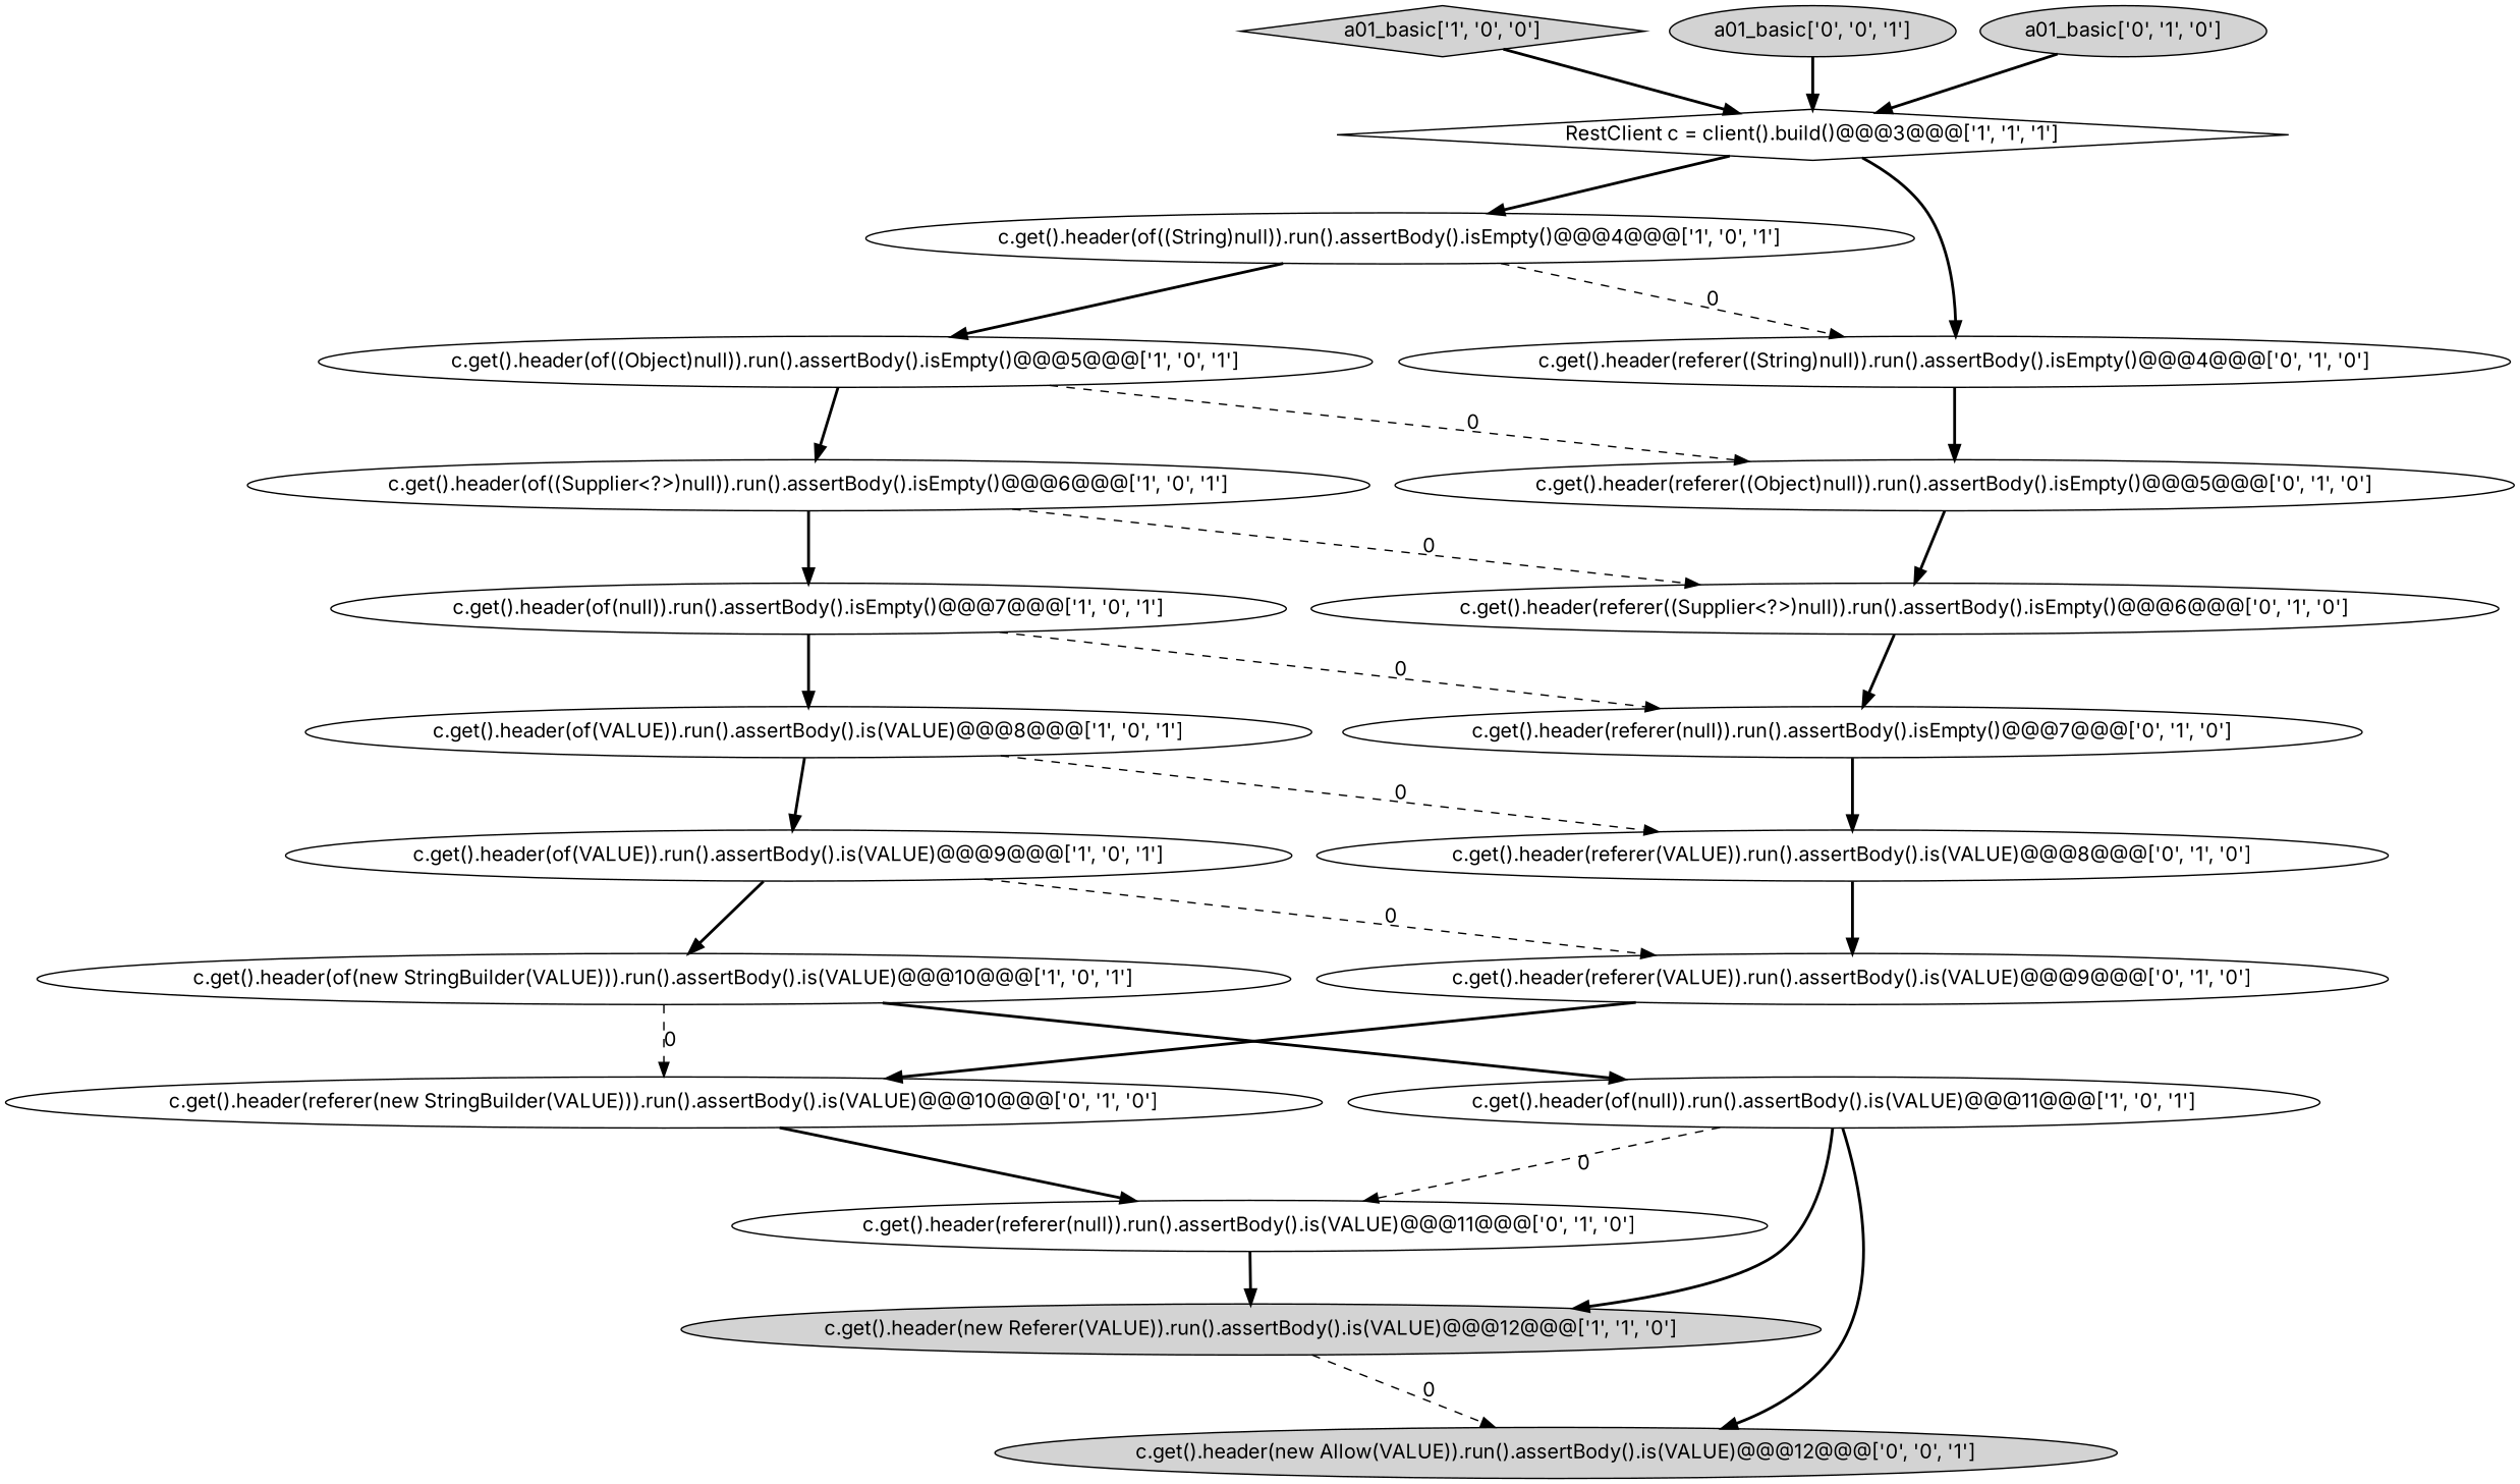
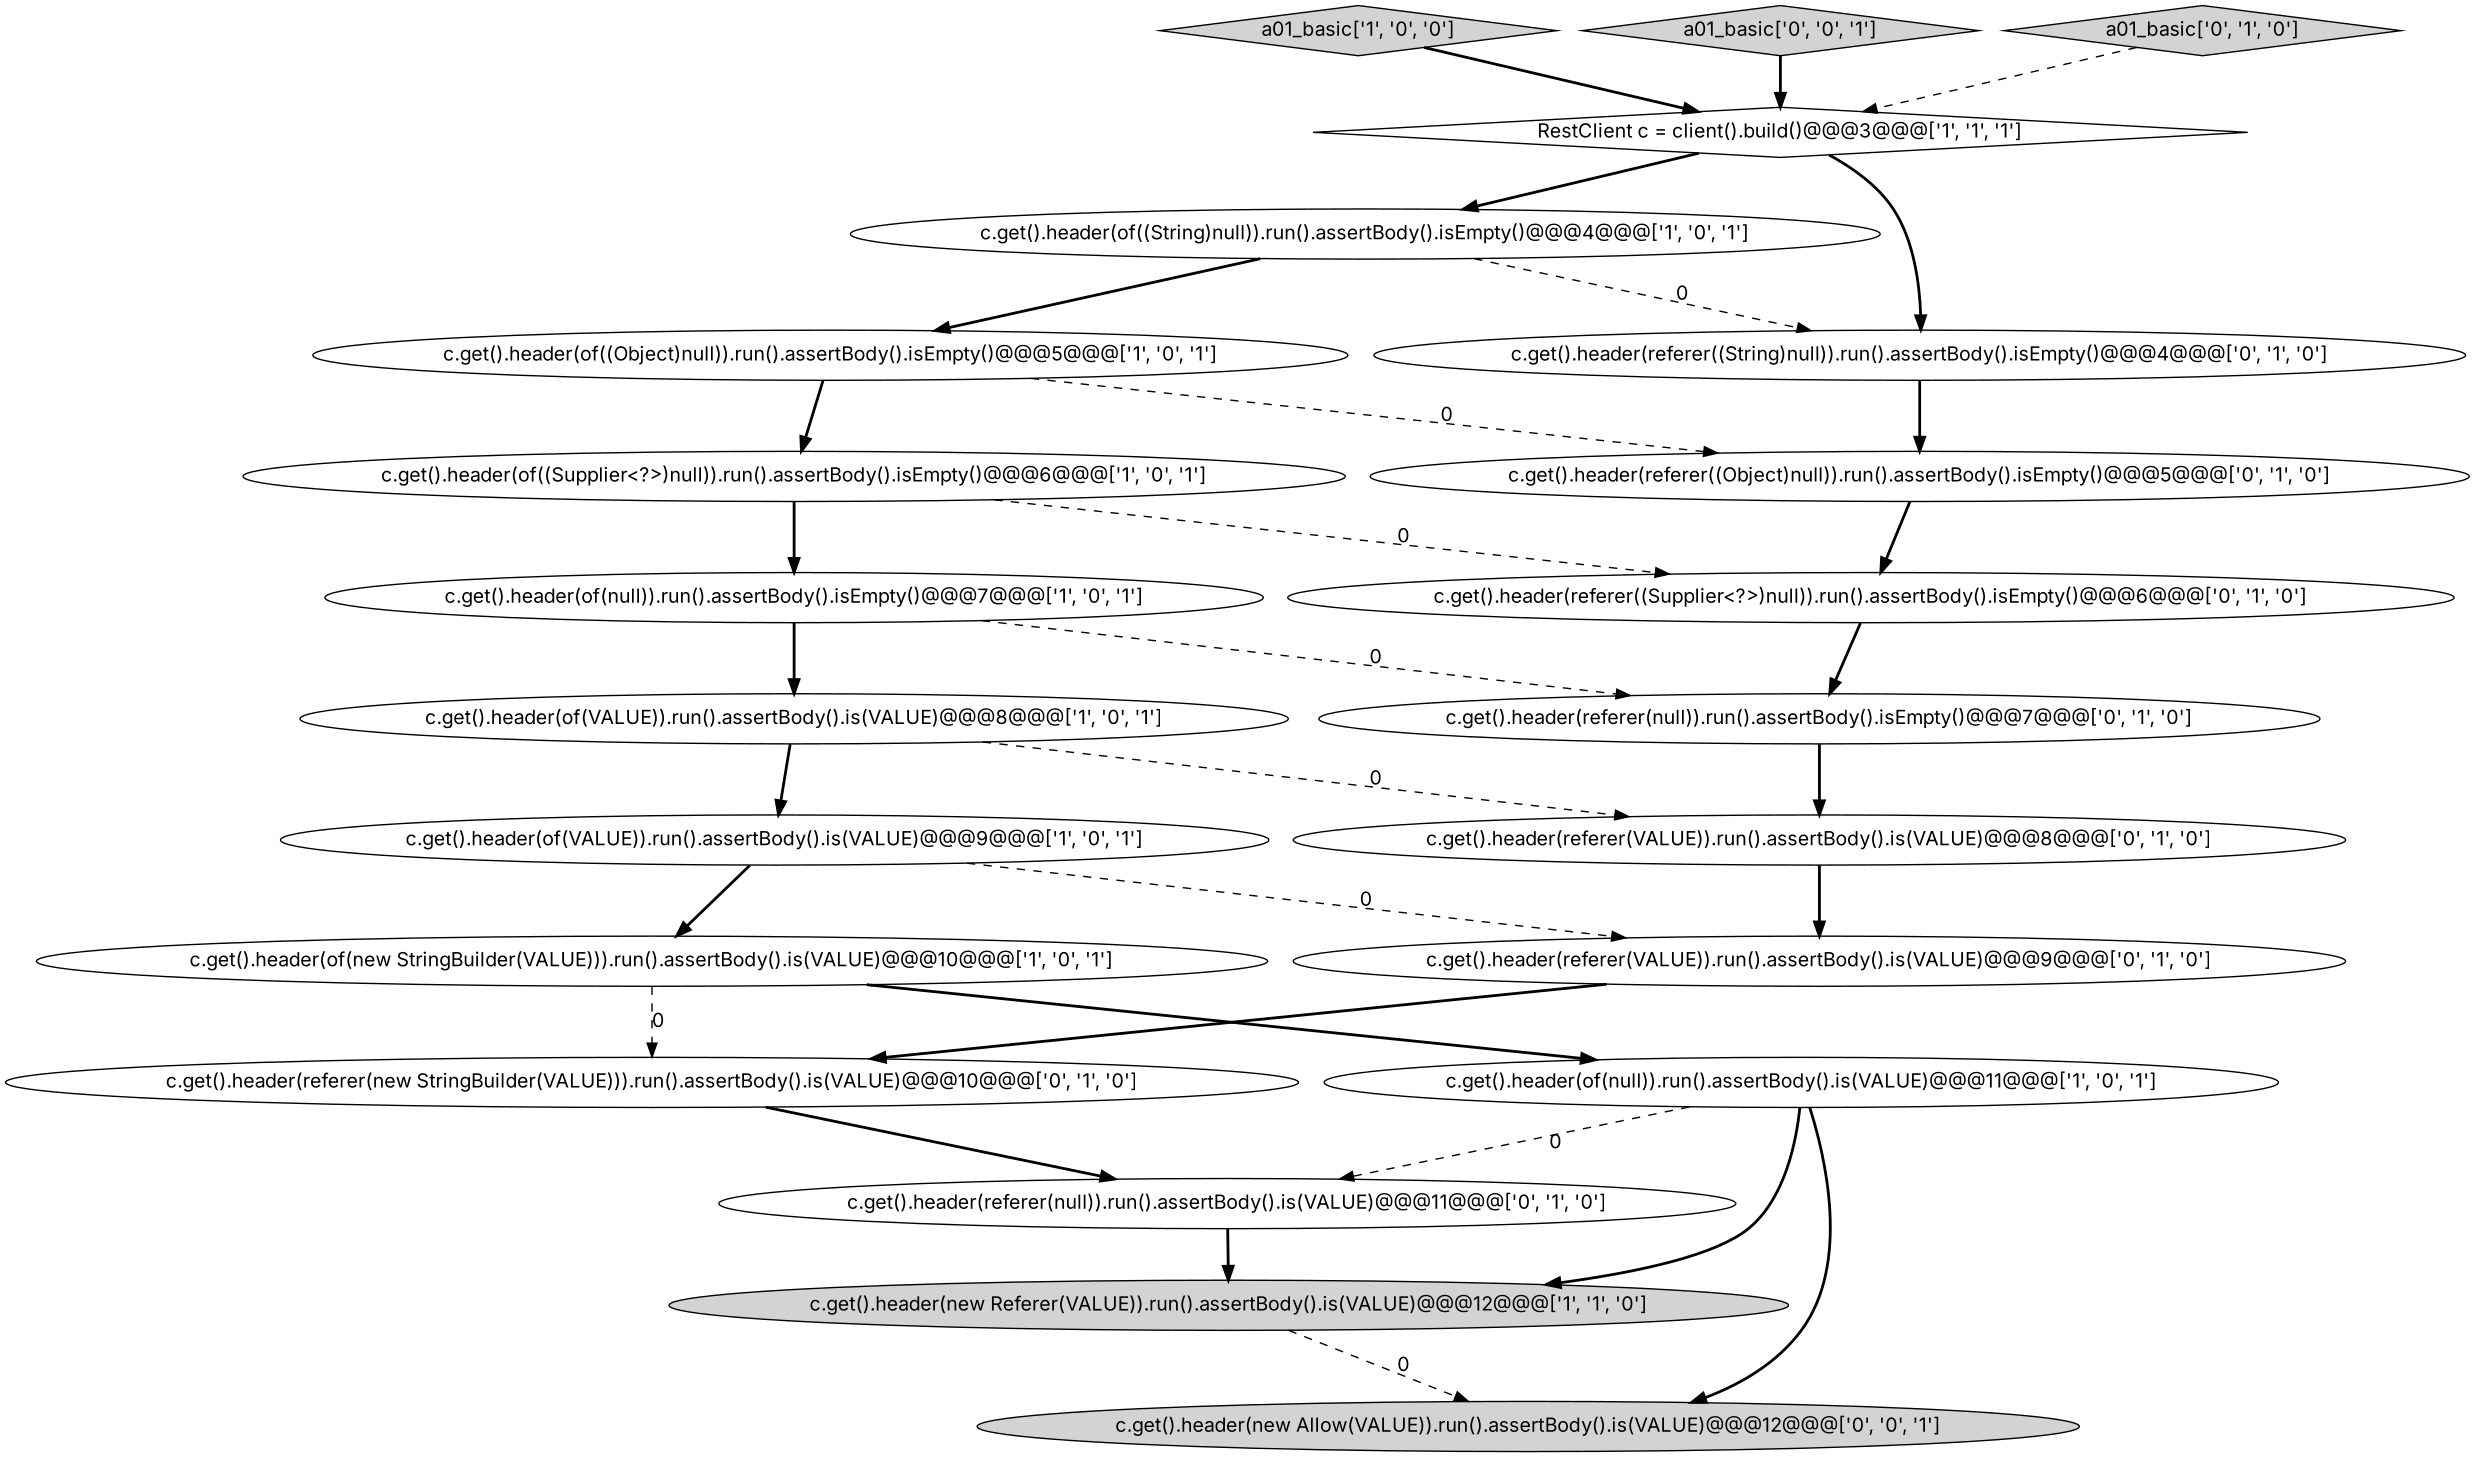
  digraph {
    fontname=Inter
    node [fillcolor=white fontname=Inter shape=ellipse style=filled]
    edge [fontname=Inter style=bold]
    n1 [label="c.get().header(of((String)null)).run().assertBody().isEmpty()@@@4@@@['1', '0', '1']"]
    n2 [label="c.get().header(referer((String)null)).run().assertBody().isEmpty()@@@4@@@['0', '1', '0']"]
    n3 [label="c.get().header(of((Object)null)).run().assertBody().isEmpty()@@@5@@@['1', '0', '1']"]
    n4 [label="c.get().header(referer((Object)null)).run().assertBody().isEmpty()@@@5@@@['0', '1', '0']"]
    n5 [label="c.get().header(of((Supplier<?>)null)).run().assertBody().isEmpty()@@@6@@@['1', '0', '1']"]
    n6 [fillcolor=lightgray label="a01_basic['1', '0', '0']" shape=diamond]
    n7 [label="RestClient c = client().build()@@@3@@@['1', '1', '1']" shape=diamond]
    n8 [label="c.get().header(referer(null)).run().assertBody().is(VALUE)@@@11@@@['0', '1', '0']"]
    n9 [fillcolor=lightgray label="c.get().header(new Referer(VALUE)).run().assertBody().is(VALUE)@@@12@@@['1', '1', '0']"]
    n10 [fillcolor=lightgray label="c.get().header(new Allow(VALUE)).run().assertBody().is(VALUE)@@@12@@@['0', '0', '1']"]
    n11 [label="c.get().header(referer((Supplier<?>)null)).run().assertBody().isEmpty()@@@6@@@['0', '1', '0']"]
-   n12 [fillcolor=lightgray label="a01_basic['0', '0', '1']"]
+   n12 [fillcolor=lightgray label="a01_basic['0', '0', '1']" shape=diamond]
    n13 [label="c.get().header(of(null)).run().assertBody().isEmpty()@@@7@@@['1', '0', '1']"]
    n14 [label="c.get().header(referer(null)).run().assertBody().isEmpty()@@@7@@@['0', '1', '0']"]
    n15 [label="c.get().header(of(VALUE)).run().assertBody().is(VALUE)@@@8@@@['1', '0', '1']"]
    n16 [label="c.get().header(of(null)).run().assertBody().is(VALUE)@@@11@@@['1', '0', '1']"]
    n17 [label="c.get().header(referer(new StringBuilder(VALUE))).run().assertBody().is(VALUE)@@@10@@@['0', '1', '0']"]
    n18 [label="c.get().header(referer(VALUE)).run().assertBody().is(VALUE)@@@8@@@['0', '1', '0']"]
    n19 [label="c.get().header(of(VALUE)).run().assertBody().is(VALUE)@@@9@@@['1', '0', '1']"]
    n20 [label="c.get().header(referer(VALUE)).run().assertBody().is(VALUE)@@@9@@@['0', '1', '0']"]
    n21 [label="c.get().header(of(new StringBuilder(VALUE))).run().assertBody().is(VALUE)@@@10@@@['1', '0', '1']"]
-   n22 [fillcolor=lightgray label="a01_basic['0', '1', '0']"]
+   n22 [fillcolor=lightgray label="a01_basic['0', '1', '0']" shape=diamond]
    n1 -> n2 [label=0 style=dashed]
    n1 -> n3
    n2 -> n4
    n3 -> n4 [label=0 style=dashed]
    n3 -> n5
    n4 -> n11
    n5 -> n11 [label=0 style=dashed]
    n5 -> n13
    n6 -> n7
    n7 -> n1
    n7 -> n2
    n8 -> n9
    n9 -> n10 [label=0 style=dashed]
    n11 -> n14
    n12 -> n7
    n13 -> n14 [label=0 style=dashed]
    n13 -> n15
    n14 -> n18
    n15 -> n18 [label=0 style=dashed]
    n15 -> n19
    n16 -> n8 [label=0 style=dashed]
    n16 -> n9
    n16 -> n10
    n17 -> n8
    n18 -> n20
    n19 -> n20 [label=0 style=dashed]
    n19 -> n21
    n20 -> n17
    n21 -> n16
    n21 -> n17 [label=0 style=dashed]
-   n22 -> n7
+   n22 -> n7 [style=dashed]
  }
